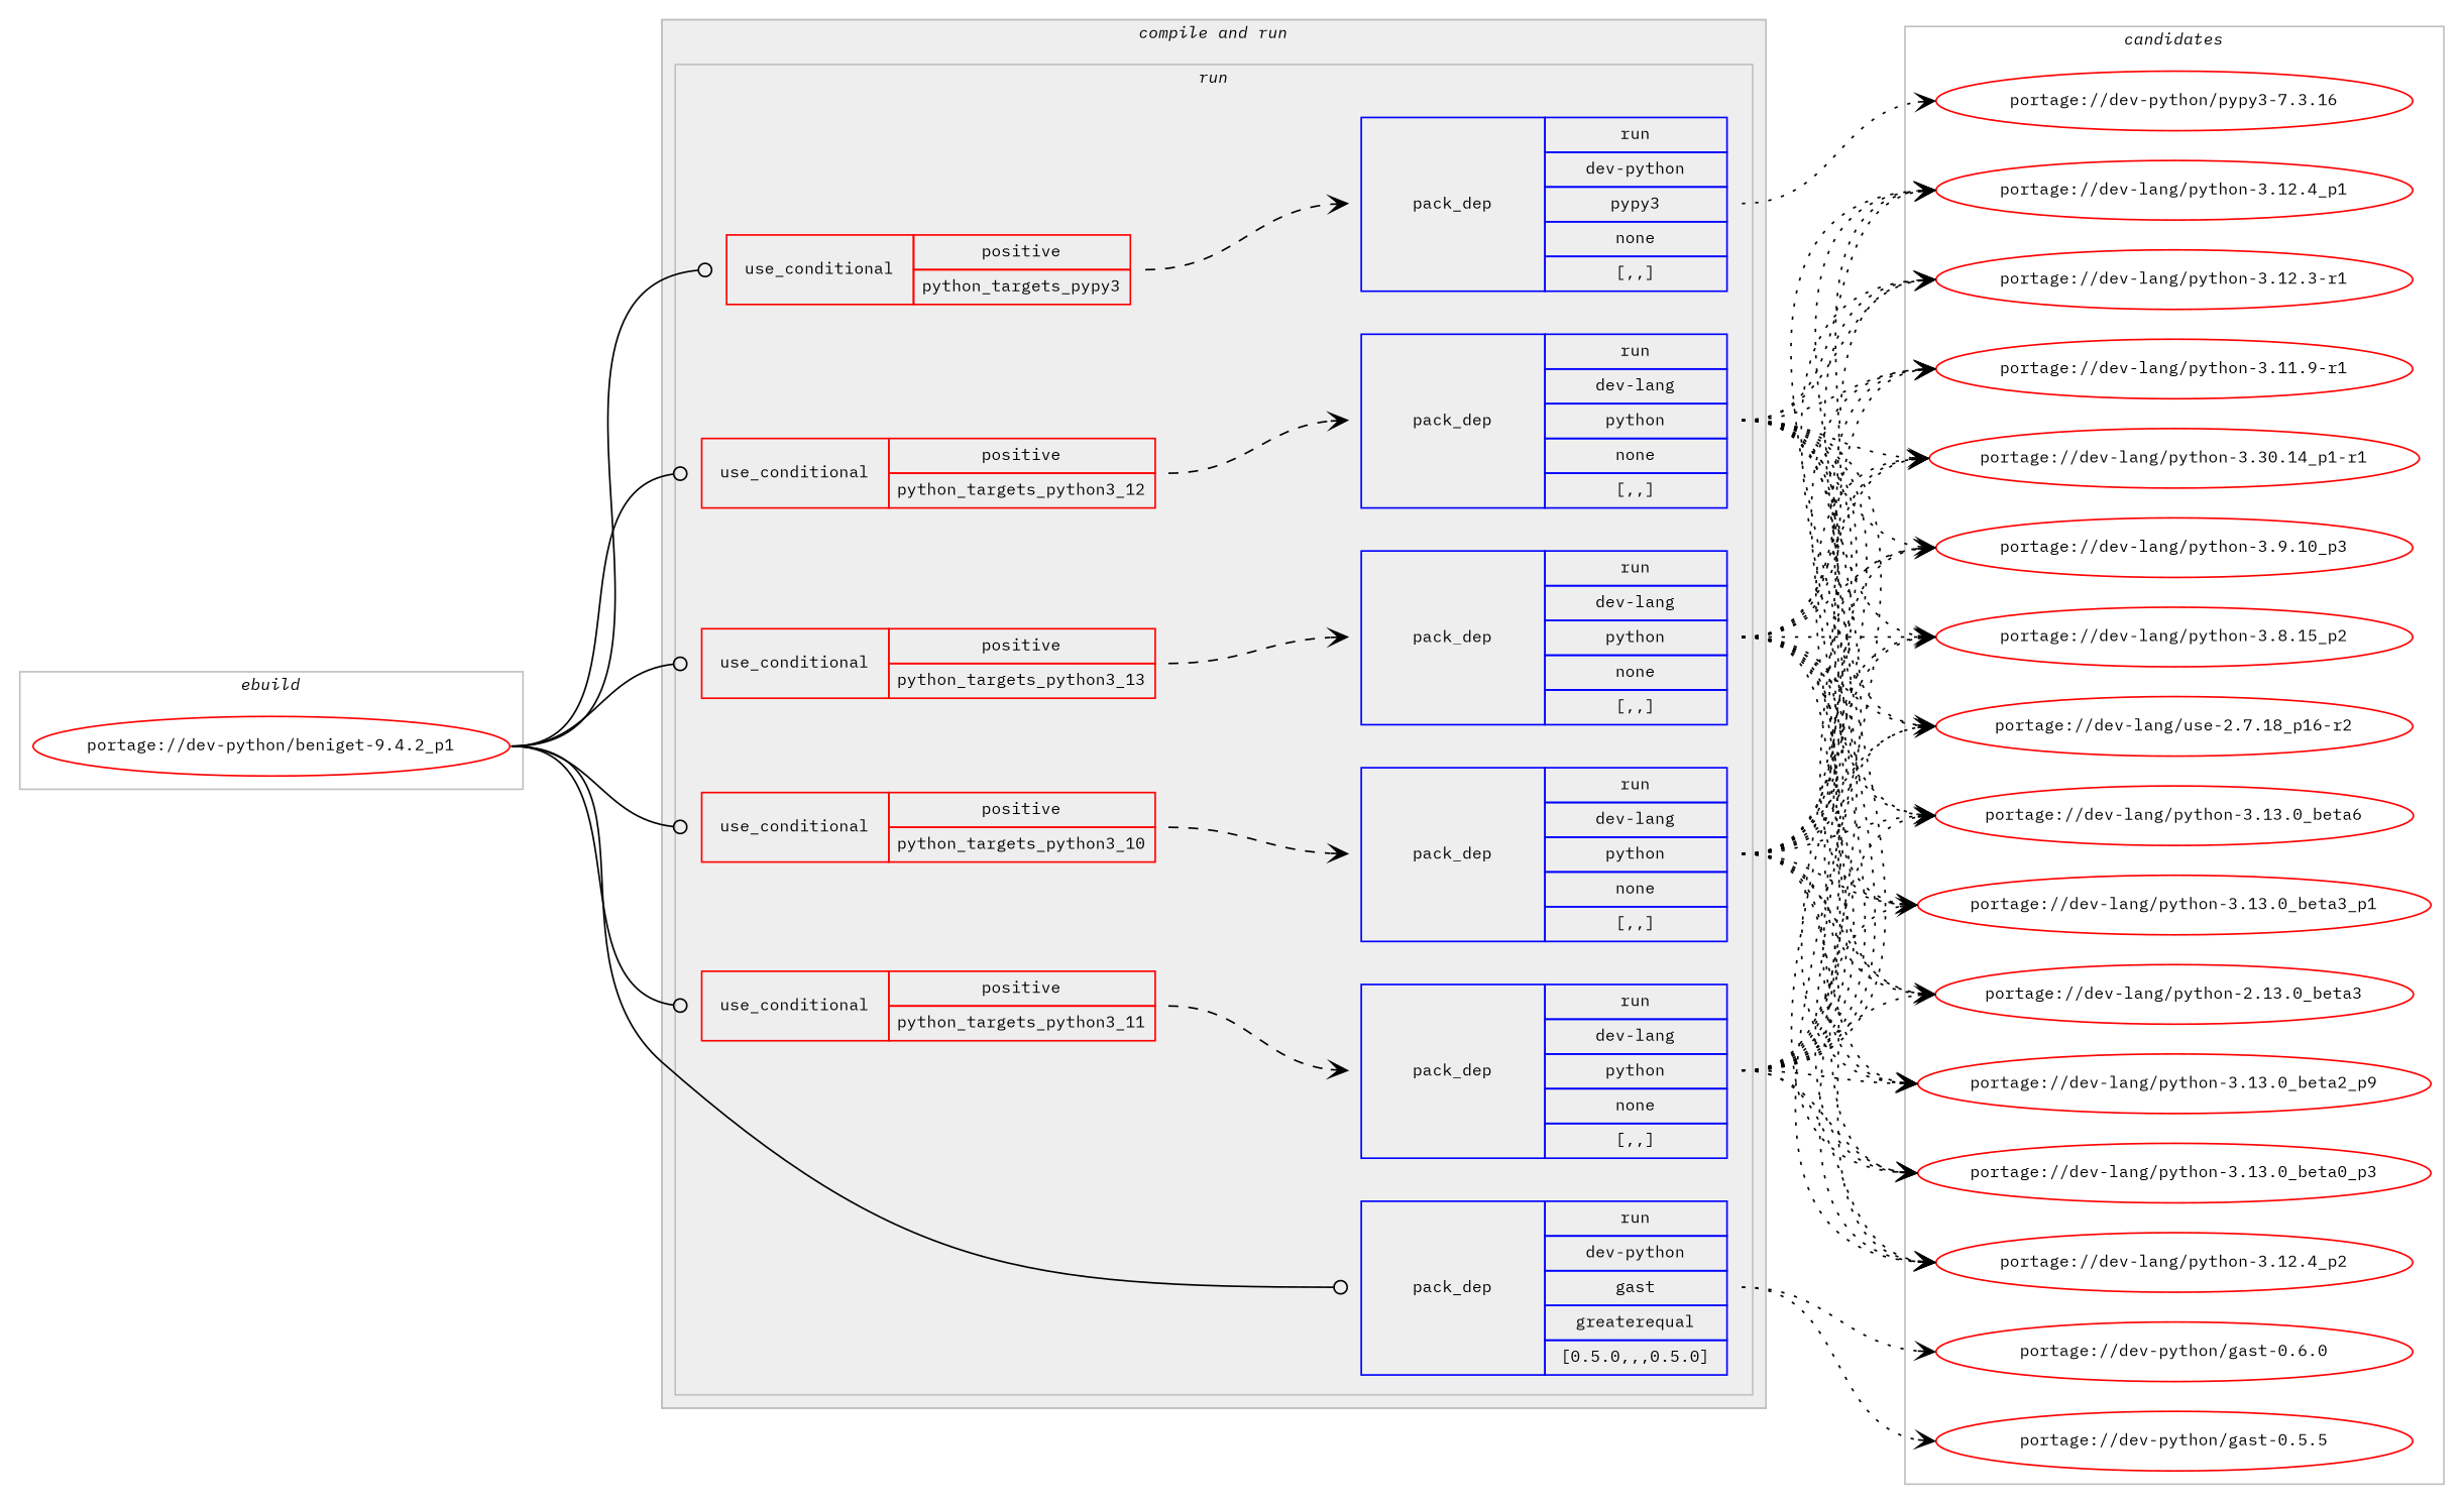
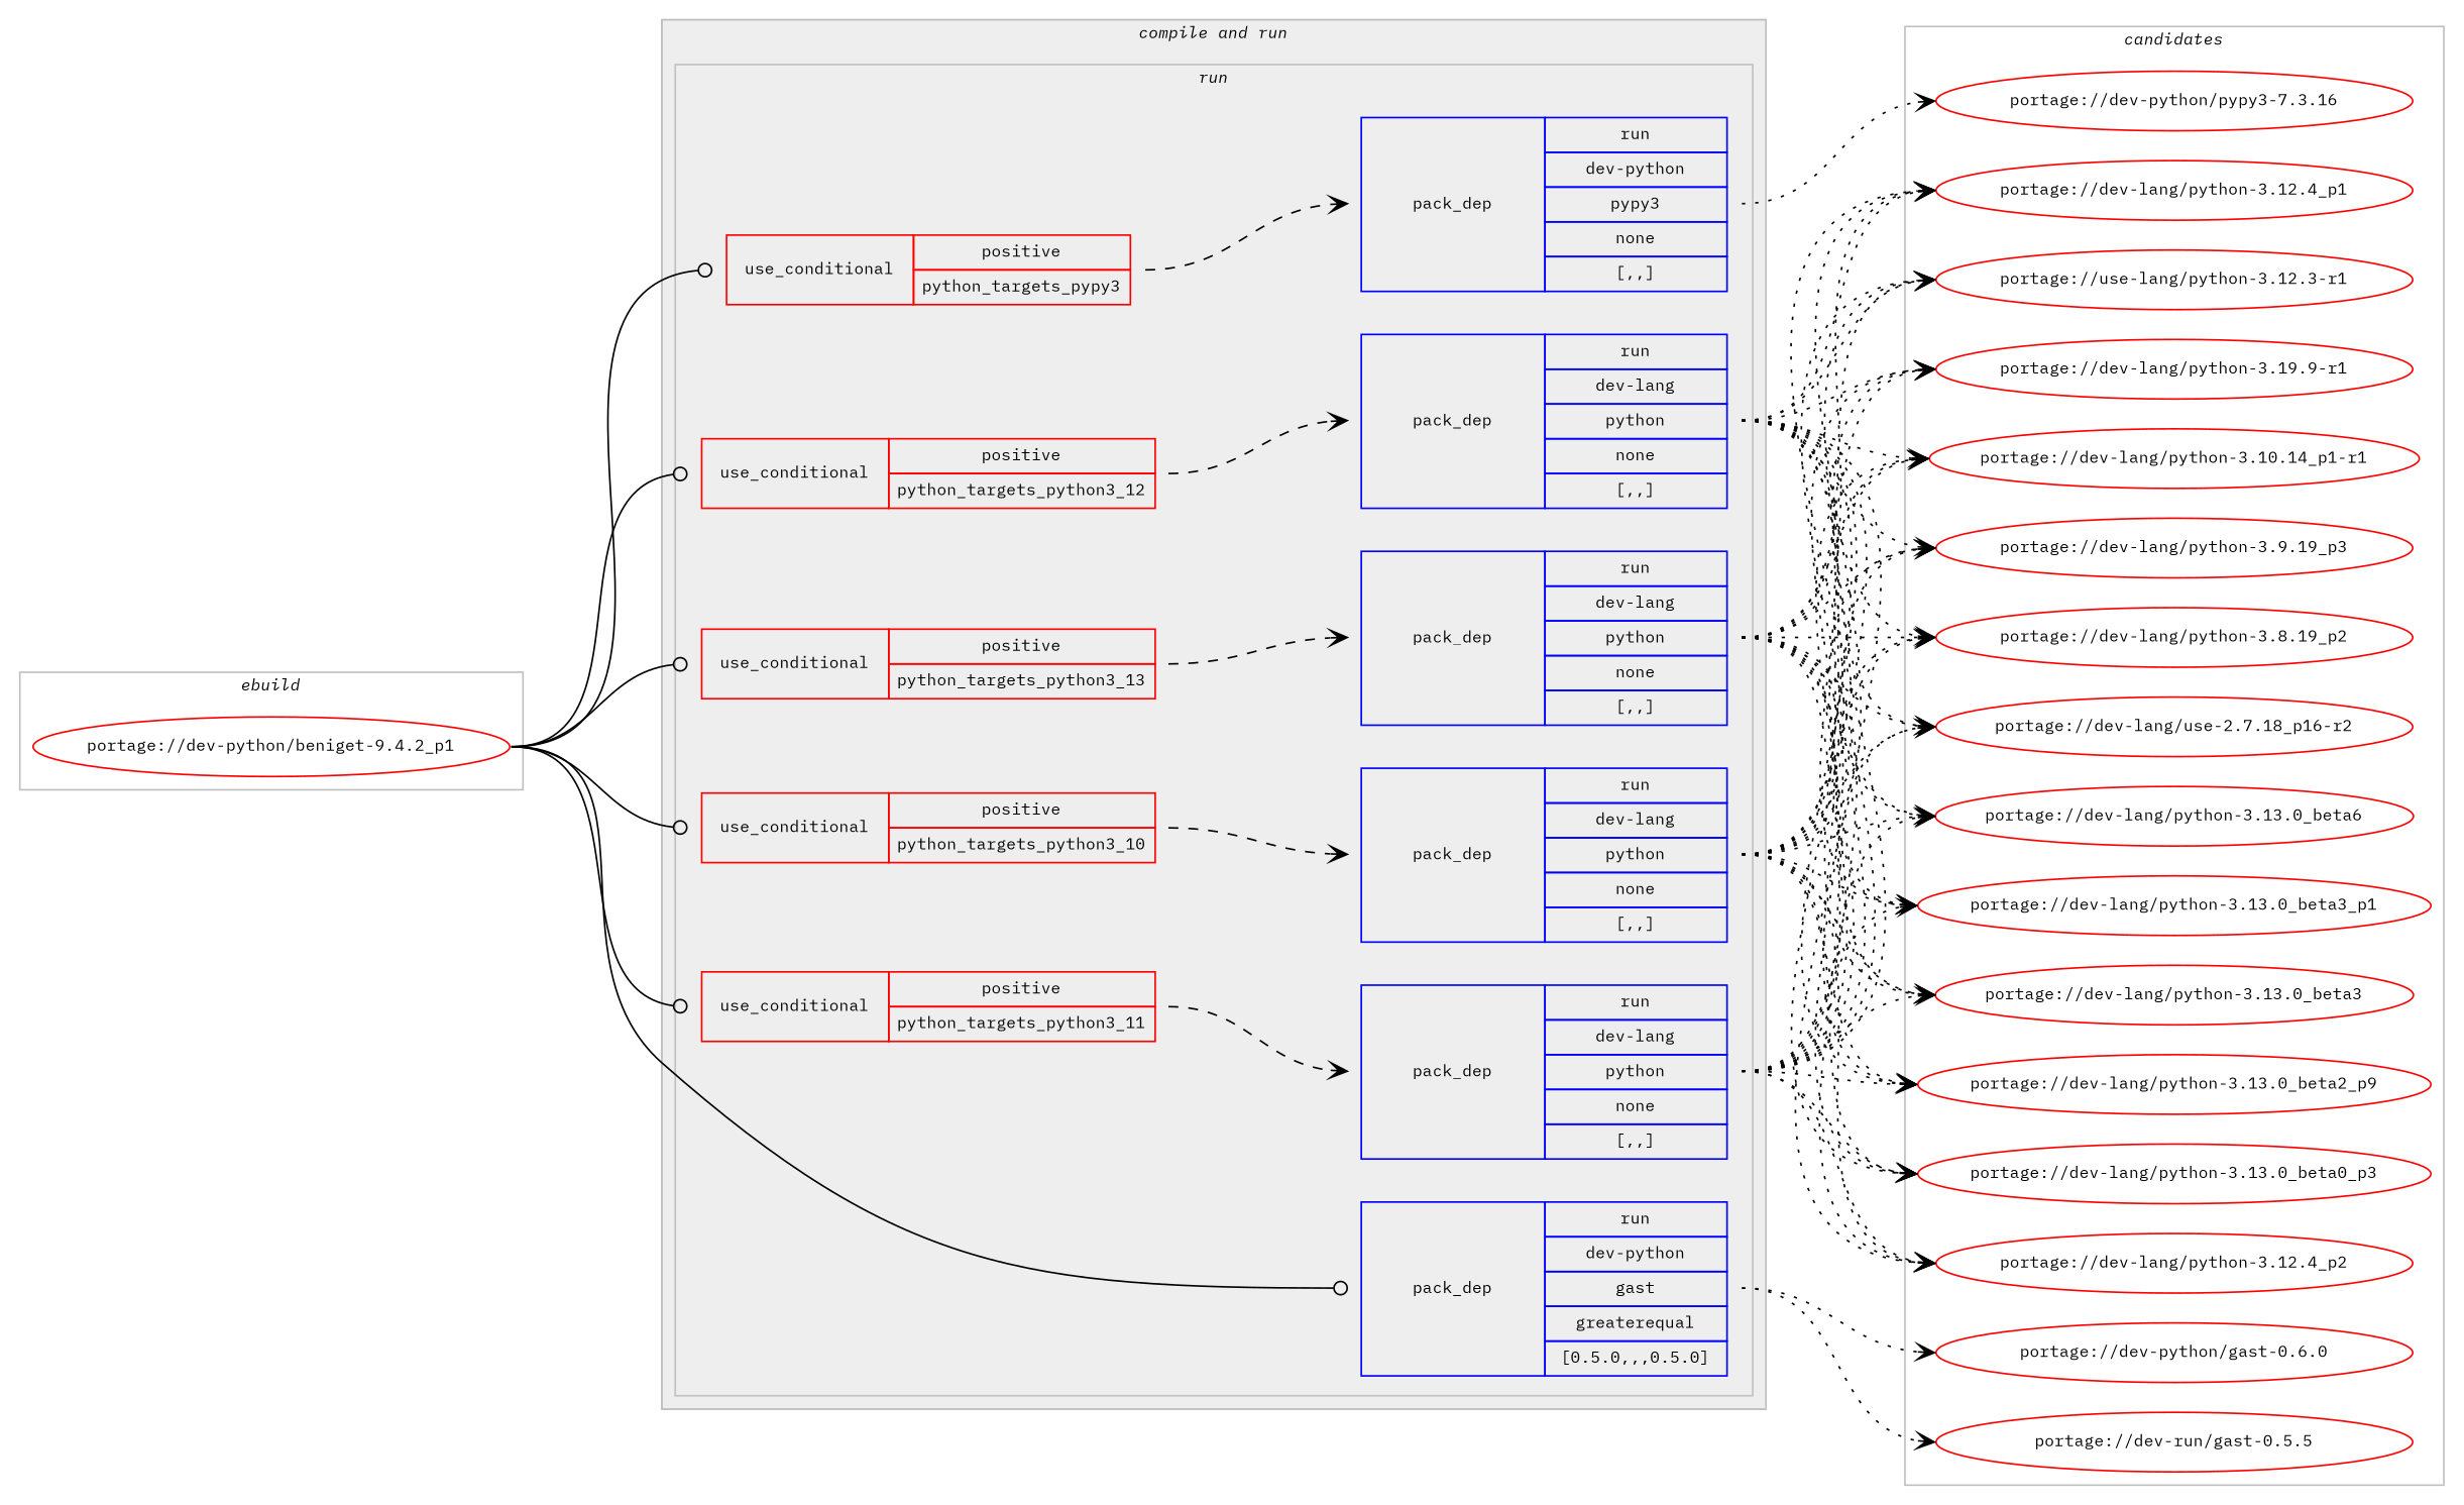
  digraph {
    compound=true
    concentrate=true
    fontname="IBM Plex Mono"
    fontsize=10
    newrank=true
    rankdir=LR
    ranksep=1.5
    node [color=red fontname="IBM Plex Mono" fontsize=10]
    edge [arrowhead=vee fontname="IBM Plex Mono" headport=w style=dotted tailport=e weight=100]
    n1 [label="portage://dev-python/beniget-9.4.2_p1" width=4]
    n2 [color=blue label=<<TABLE BORDER="0" CELLBORDER="1" CELLSPACING="0" CELLPADDING="4" WIDTH="220"><TR><TD ROWSPAN="6" CELLPADDING="30">pack_dep</TD></TR><TR><TD WIDTH="110">run</TD></TR><TR><TD>dev-python</TD></TR><TR><TD>pypy3</TD></TR><TR><TD>none</TD></TR><TR><TD>[,,]</TD></TR></TABLE>> shape=none]
    n3 [label=<<TABLE BORDER="0" CELLBORDER="1" CELLSPACING="0" CELLPADDING="4"><TR><TD ROWSPAN="3" CELLPADDING="10">use_conditional</TD></TR><TR><TD>positive</TD></TR><TR><TD>python_targets_pypy3</TD></TR></TABLE>> shape=none]
    n4 [color=blue label=<<TABLE BORDER="0" CELLBORDER="1" CELLSPACING="0" CELLPADDING="4" WIDTH="220"><TR><TD ROWSPAN="6" CELLPADDING="30">pack_dep</TD></TR><TR><TD WIDTH="110">run</TD></TR><TR><TD>dev-lang</TD></TR><TR><TD>python</TD></TR><TR><TD>none</TD></TR><TR><TD>[,,]</TD></TR></TABLE>> shape=none]
    n5 [label=<<TABLE BORDER="0" CELLBORDER="1" CELLSPACING="0" CELLPADDING="4"><TR><TD ROWSPAN="3" CELLPADDING="10">use_conditional</TD></TR><TR><TD>positive</TD></TR><TR><TD>python_targets_python3_10</TD></TR></TABLE>> shape=none]
    n6 [color=blue label=<<TABLE BORDER="0" CELLBORDER="1" CELLSPACING="0" CELLPADDING="4" WIDTH="220"><TR><TD ROWSPAN="6" CELLPADDING="30">pack_dep</TD></TR><TR><TD WIDTH="110">run</TD></TR><TR><TD>dev-lang</TD></TR><TR><TD>python</TD></TR><TR><TD>none</TD></TR><TR><TD>[,,]</TD></TR></TABLE>> shape=none]
    n7 [label=<<TABLE BORDER="0" CELLBORDER="1" CELLSPACING="0" CELLPADDING="4"><TR><TD ROWSPAN="3" CELLPADDING="10">use_conditional</TD></TR><TR><TD>positive</TD></TR><TR><TD>python_targets_python3_11</TD></TR></TABLE>> shape=none]
    n8 [color=blue label=<<TABLE BORDER="0" CELLBORDER="1" CELLSPACING="0" CELLPADDING="4" WIDTH="220"><TR><TD ROWSPAN="6" CELLPADDING="30">pack_dep</TD></TR><TR><TD WIDTH="110">run</TD></TR><TR><TD>dev-lang</TD></TR><TR><TD>python</TD></TR><TR><TD>none</TD></TR><TR><TD>[,,]</TD></TR></TABLE>> shape=none]
    n9 [label=<<TABLE BORDER="0" CELLBORDER="1" CELLSPACING="0" CELLPADDING="4"><TR><TD ROWSPAN="3" CELLPADDING="10">use_conditional</TD></TR><TR><TD>positive</TD></TR><TR><TD>python_targets_python3_12</TD></TR></TABLE>> shape=none]
    n10 [color=blue label=<<TABLE BORDER="0" CELLBORDER="1" CELLSPACING="0" CELLPADDING="4" WIDTH="220"><TR><TD ROWSPAN="6" CELLPADDING="30">pack_dep</TD></TR><TR><TD WIDTH="110">run</TD></TR><TR><TD>dev-lang</TD></TR><TR><TD>python</TD></TR><TR><TD>none</TD></TR><TR><TD>[,,]</TD></TR></TABLE>> shape=none]
    n11 [label=<<TABLE BORDER="0" CELLBORDER="1" CELLSPACING="0" CELLPADDING="4"><TR><TD ROWSPAN="3" CELLPADDING="10">use_conditional</TD></TR><TR><TD>positive</TD></TR><TR><TD>python_targets_python3_13</TD></TR></TABLE>> shape=none]
    n12 [color=blue label=<<TABLE BORDER="0" CELLBORDER="1" CELLSPACING="0" CELLPADDING="4" WIDTH="220"><TR><TD ROWSPAN="6" CELLPADDING="30">pack_dep</TD></TR><TR><TD WIDTH="110">run</TD></TR><TR><TD>dev-python</TD></TR><TR><TD>gast</TD></TR><TR><TD>greaterequal</TD></TR><TR><TD>[0.5.0,,,0.5.0]</TD></TR></TABLE>> shape=none]
    n13 [label="portage://dev-python/pypy3-7.3.16" width=4]
    n14 [label="portage://dev-lang/python-3.13.0_beta6" width=4]
    n15 [label="portage://dev-lang/python-3.13.0_beta3_p1" width=4]
-   n16 [label="portage://dev-lang/python-2.13.0_beta3" width=4]
+   n16 [label="portage://dev-lang/python-3.13.0_beta3" width=4]
    n17 [label="portage://dev-lang/python-3.13.0_beta2_p9" width=4]
    n18 [label="portage://dev-lang/python-3.13.0_beta0_p3" width=4]
    n19 [label="portage://dev-lang/python-3.12.4_p2" width=4]
    n20 [label="portage://dev-lang/python-3.12.4_p1" width=4]
-   n21 [label="portage://dev-lang/python-3.12.3-r1" width=4]
-   n22 [label="portage://dev-lang/python-3.11.9-r1" width=4]
-   n23 [label="portage://dev-lang/python-3.30.14_p1-r1" width=4]
-   n24 [label="portage://dev-lang/python-3.9.10_p3" width=4]
-   n25 [label="portage://dev-lang/python-3.8.15_p2" width=4]
+   n21 [label="portage://use-lang/python-3.12.3-r1" width=4]
+   n22 [label="portage://dev-lang/python-3.19.9-r1" width=4]
+   n23 [label="portage://dev-lang/python-3.10.14_p1-r1" width=4]
+   n24 [label="portage://dev-lang/python-3.9.19_p3" width=4]
+   n25 [label="portage://dev-lang/python-3.8.19_p2" width=4]
    n26 [label="portage://dev-lang/use-2.7.18_p16-r2" width=4]
    n27 [label="portage://dev-python/gast-0.6.0" width=4]
-   n28 [label="portage://dev-python/gast-0.5.5" width=4]
+   n28 [label="portage://dev-run/gast-0.5.5" width=4]
    subgraph cluster_1 {
      color=gray
      label=<<i>ebuild</i>>
      n1
    }
    subgraph cluster_2 {
      color=gray
      label=<<i>dependencies</i>>
      subgraph cluster_3 {
        color=gray
        fillcolor="#eeeeee"
        label=<<i>compile</i>>
        style=filled
      }
      subgraph cluster_4 {
        color=gray
        fillcolor="#eeeeee"
        label=<<i>compile and run</i>>
        style=filled
      }
      subgraph cluster_5 {
        color=gray
        fillcolor="#eeeeee"
        label=<<i>run</i>>
        style=filled
        subgraph sub_6 {
          color=gray
          fillcolor="#eeeeee"
          label=<<i>run</i>>
          style=filled
          n3
          subgraph sub_7 {
            color=gray
            fillcolor="#eeeeee"
            label=<<i>run</i>>
            style=filled
            n2
          }
        }
        subgraph sub_8 {
          color=gray
          fillcolor="#eeeeee"
          label=<<i>run</i>>
          style=filled
          n5
          subgraph sub_9 {
            color=gray
            fillcolor="#eeeeee"
            label=<<i>run</i>>
            style=filled
            n4
          }
        }
        subgraph sub_10 {
          color=gray
          fillcolor="#eeeeee"
          label=<<i>run</i>>
          style=filled
          n7
          subgraph sub_11 {
            color=gray
            fillcolor="#eeeeee"
            label=<<i>run</i>>
            style=filled
            n6
          }
        }
        subgraph sub_12 {
          color=gray
          fillcolor="#eeeeee"
          label=<<i>run</i>>
          style=filled
          n9
          subgraph sub_13 {
            color=gray
            fillcolor="#eeeeee"
            label=<<i>run</i>>
            style=filled
            n8
          }
        }
        subgraph sub_14 {
          color=gray
          fillcolor="#eeeeee"
          label=<<i>run</i>>
          style=filled
          n11
          subgraph sub_15 {
            color=gray
            fillcolor="#eeeeee"
            label=<<i>run</i>>
            style=filled
            n10
          }
        }
        subgraph sub_16 {
          color=gray
          fillcolor="#eeeeee"
          label=<<i>run</i>>
          style=filled
          n12
        }
      }
    }
    subgraph cluster_17 {
      color=gray
      label=<<i>candidates</i>>
      rank=same
      subgraph sub_18 {
        color=black
        label=<<i>candidates</i>>
        nodesep=1
        rank=same
        n13
      }
      subgraph sub_19 {
        color=black
        label=<<i>candidates</i>>
        nodesep=1
        rank=same
        n14
        n15
        n16
        n17
        n18
        n19
        n20
        n21
        n22
        n23
        n24
        n25
        n26
      }
      subgraph sub_20 {
        color=black
        label=<<i>candidates</i>>
        nodesep=1
        rank=same
        n14
        n15
        n16
        n17
        n18
        n19
        n20
        n21
        n22
        n23
        n24
        n25
        n26
      }
      subgraph sub_21 {
        color=black
        label=<<i>candidates</i>>
        nodesep=1
        rank=same
        n14
        n15
        n16
        n17
        n18
        n19
        n20
        n21
        n22
        n23
        n24
        n25
        n26
      }
      subgraph sub_22 {
        color=black
        label=<<i>candidates</i>>
        nodesep=1
        rank=same
        n14
        n15
        n16
        n17
        n18
        n19
        n20
        n21
        n22
        n23
        n24
        n25
        n26
      }
      subgraph sub_23 {
        color=black
        label=<<i>candidates</i>>
        nodesep=1
        rank=same
        n27
        n28
      }
    }
    n1 -> n3 [arrowhead=odot style=solid weight=20]
    n1 -> n5 [arrowhead=odot style=solid weight=20]
    n1 -> n7 [arrowhead=odot style=solid weight=20]
    n1 -> n9 [arrowhead=odot style=solid weight=20]
    n1 -> n11 [arrowhead=odot style=solid weight=20]
    n1 -> n12 [arrowhead=odot style=solid weight=20]
    n2 -> n13
    n3 -> n2 [style=dashed weight=20]
    n4 -> n14
    n4 -> n15
    n4 -> n16
    n4 -> n17
    n4 -> n18
    n4 -> n19
    n4 -> n20
    n4 -> n21
    n4 -> n22
    n4 -> n23
    n4 -> n24
    n4 -> n25
    n4 -> n26
    n5 -> n4 [style=dashed weight=20]
    n6 -> n14
    n6 -> n15
    n6 -> n16
    n6 -> n17
    n6 -> n18
    n6 -> n19
    n6 -> n20
    n6 -> n21
    n6 -> n22
    n6 -> n23
    n6 -> n24
    n6 -> n25
    n6 -> n26
    n7 -> n6 [style=dashed weight=20]
    n8 -> n14
    n8 -> n15
    n8 -> n16
    n8 -> n17
    n8 -> n18
    n8 -> n19
    n8 -> n20
    n8 -> n21
    n8 -> n22
    n8 -> n23
    n8 -> n24
    n8 -> n25
    n8 -> n26
    n9 -> n8 [style=dashed weight=20]
    n10 -> n14
    n10 -> n15
    n10 -> n16
    n10 -> n17
    n10 -> n18
    n10 -> n19
    n10 -> n20
    n10 -> n21
    n10 -> n22
    n10 -> n23
    n10 -> n24
    n10 -> n25
    n10 -> n26
    n11 -> n10 [style=dashed weight=20]
    n12 -> n27
    n12 -> n28
  }
